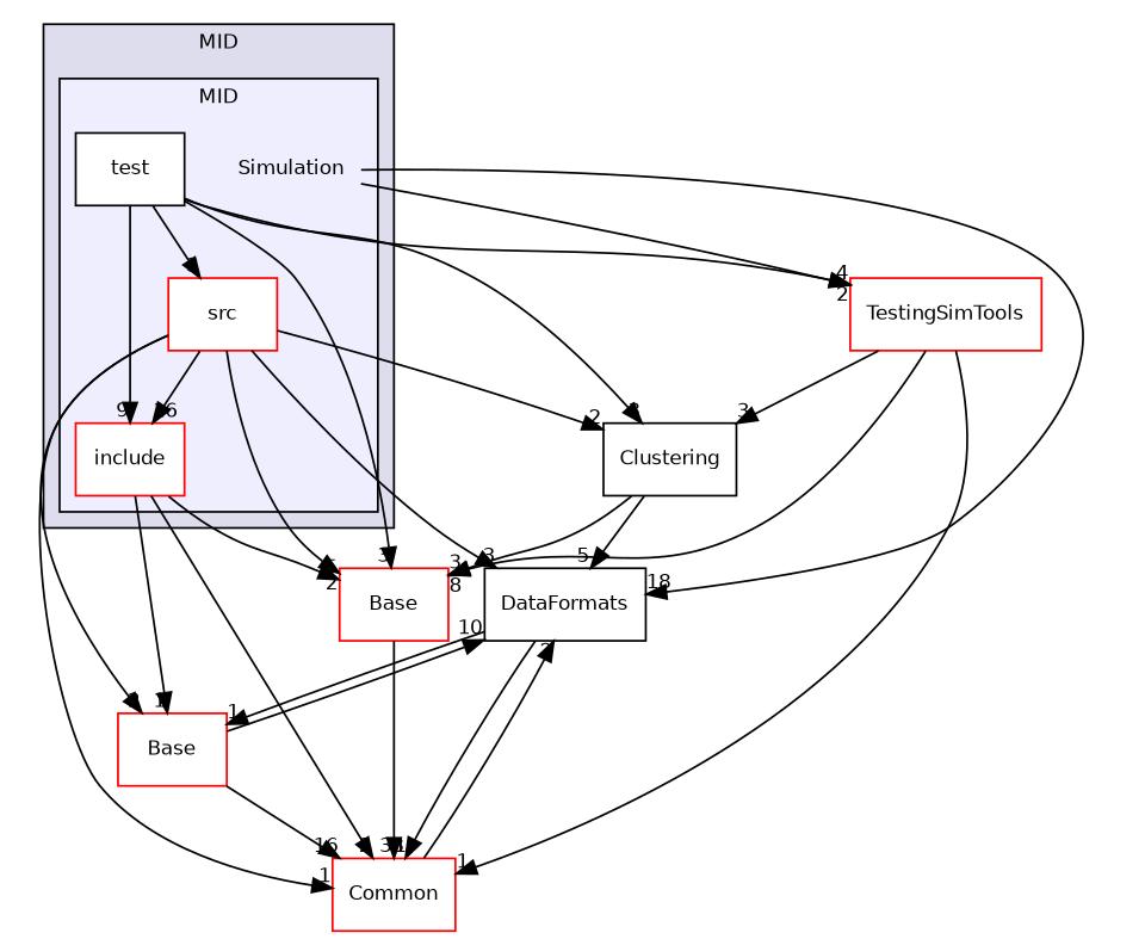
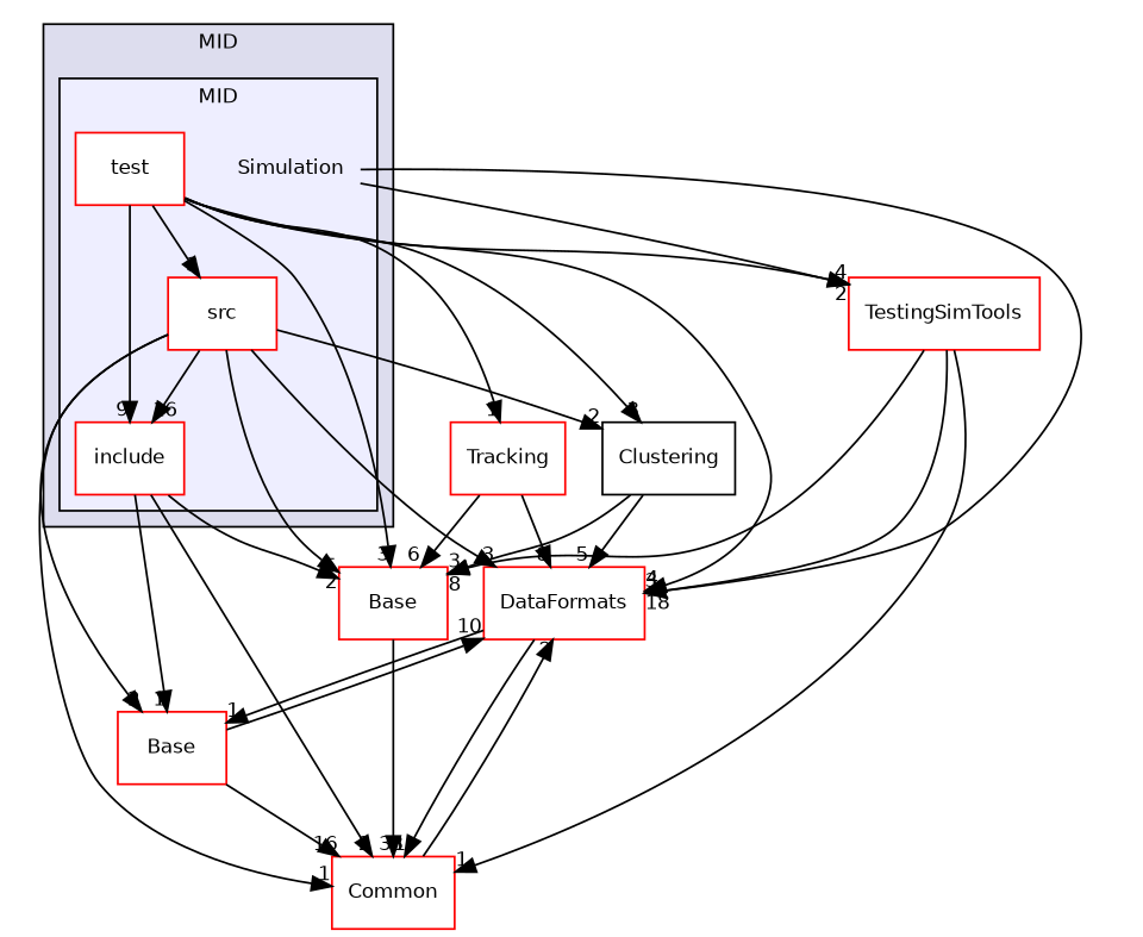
  digraph {
    compound=true
    node [color=red fontname=Helvetica fontsize=10 shape=box]
    edge [headlabel=2 labeldistance=1.5 labelfontname=Helvetica labelfontsize=10]
    n1 [label=Simulation shape=plaintext]
    n2 [fillcolor=white label=include style=filled]
    n3 [fillcolor=white label=src style=filled]
-   n4 [color=black fillcolor=white label=test style=filled]
-   n5 [color=black label=DataFormats]
+   n4 [fillcolor=white label=test style=filled]
+   n5 [label=DataFormats]
    n6 [label=TestingSimTools]
    n7 [label=Common]
    n8 [label=Base]
    n9 [label=Base]
    n10 [color=black label=Clustering]
+   n11 [label=Tracking]
    subgraph cluster_1 {
      bgcolor="#ddddee"
      fontname=Helvetica
      fontsize=10
      label=MID
      pencolor=black
      subgraph cluster_2 {
        bgcolor="#eeeeff"
        fontname=Helvetica
        fontsize=10
        label=MID
        pencolor=black
        n1
        n2
        n3
        n4
      }
    }
    n1 -> n5 [headlabel=18]
    n1 -> n6 [headlabel=4]
    n2 -> n7
    n2 -> n8 [headlabel=1]
    n2 -> n9 [headlabel=5]
    n3 -> n2 [headlabel=16]
    n3 -> n5 [headlabel=3]
    n3 -> n7 [headlabel=1]
    n3 -> n8
    n3 -> n9
    n3 -> n10
    n4 -> n2 [headlabel=9]
    n4 -> n3 [headlabel=3]
+   n4 -> n5 [headlabel=4]
    n4 -> n6
    n4 -> n9 [headlabel=3]
    n4 -> n10 [headlabel=3]
+   n4 -> n11 [headlabel=1]
    n5 -> n7 [headlabel=33]
    n5 -> n8 [headlabel=1]
-   n6 -> n10 [headlabel=3]
+   n6 -> n5 [headlabel=3]
    n6 -> n7 [headlabel=1]
    n6 -> n9 [headlabel=3]
    n7 -> n5
    n8 -> n5 [headlabel=10]
    n8 -> n7 [headlabel=16]
    n9 -> n7 [headlabel=1]
    n10 -> n5 [headlabel=5]
    n10 -> n9 [headlabel=8]
+   n11 -> n5 [headlabel=8]
+   n11 -> n9 [headlabel=6]
  }
